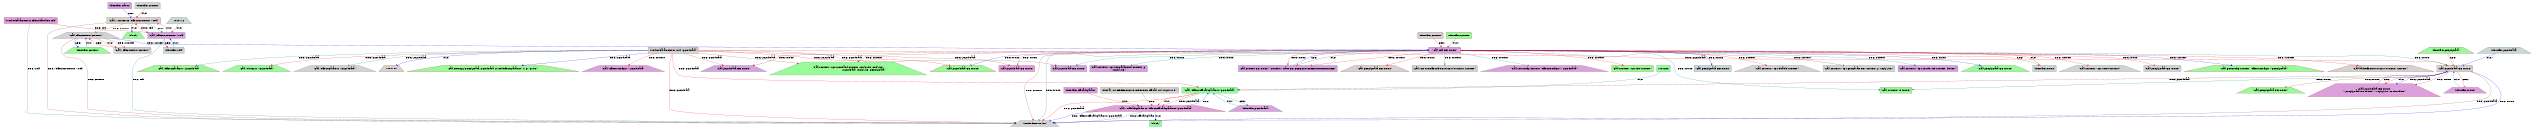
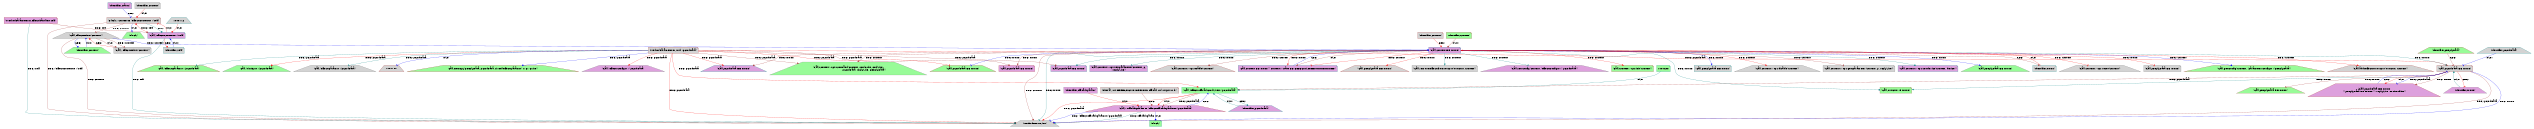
  digraph {
    node [color=brown fillcolor=lightgrey shape=note style=filled]
    edge [arrowhead=normal color=red]
-   n1 [color=teal fillcolor=palegreen label="(Call,(effect_offload_param_t*)pCmdData)"]
+   n1 [color=teal fillcolor=palegreen label="(Call,(effect_offload_cmdSize_t*)pCmdData)"]
    n2 [fillcolor=plum label="(Call,* offload_param = (effect_offload_param_t*)pCmdData)" shape=trapezium]
    n3 [color=teal fillcolor=plum label="(Identifier,pCmdData)" shape=trapezium]
    n4 [color=gray40 label="(MethodReturn,int)" shape=trapezium]
    n5 [color=teal fillcolor=palegreen label="(Block,)"]
    n6 [label="(Call,pCmdData == NULL)"]
    n7 [fillcolor=palegreen label="(Call,out_ctxt != NULL)"]
    n8 [fillcolor=plum label="(Call,pCmdData == NULL\n || pReplyData == NULL || *replySize != sizeof(int))" shape=trapezium]
    n9 [color=gray40 fillcolor=plum label="(Identifier,NULL)" shape=trapezium]
    n10 [fillcolor=palegreen label="(Call,pReplyData == NULL)" shape=trapezium]
    n11 [label="(MethodParameterIn,void *pCmdData)"]
    n12 [color=gray40 fillcolor=palegreen label="(Call,context->ops.command(context, cmdCode, cmdSize,\n                                          pCmdData, replySize, pReplyData))" shape=trapezium]
    n13 [fillcolor=palegreen label="(Call,memcpy(pReplyData, pCmdData, sizeof(effect_param_t) + q->psize))" shape=trapezium]
    n14 [fillcolor=palegreen label="(Call,pCmdData == NULL)" shape=trapezium]
    n15 [fillcolor=plum label="(Call,pCmdData == NULL)"]
    n16 [color=teal fillcolor=plum label="(Call,pCmdData == NULL)"]
    n17 [color=gray40 fillcolor=plum label="(Call,(effect_config_t *) pCmdData)" shape=trapezium]
    n18 [fillcolor=palegreen label="(Call,(effect_param_t *)pCmdData)" shape=trapezium]
    n19 [color=teal fillcolor=plum label="(Call,pCmdData == NULL)" shape=trapezium]
    n20 [color=gray40 fillcolor=palegreen label="(Call,(uint32_t *)pCmdData)" shape=trapezium]
    n21 [color=gray40 label="(Call,(effect_param_t *)pCmdData)" shape=trapezium]
    1000100 [shape=trapezium]
-   n23 [color=teal fillcolor=plum label="(Call,self == NULL)"]
+   n23 [color=teal fillcolor=plum label="(Call,context == NULL)"]
    n24 [color=teal label="(Call,pReplyData == NULL)"]
    n25 [color=gray40 label="(Call,context->ops.disable(context))" shape=trapezium]
    n26 [color=gray40 label="(Call,context->ops.get_parameter(context, p, replySize))"]
    n27 [color=teal fillcolor=plum label="(Call,context->ops.set_device(context, device))"]
    n28 [color=gray40 fillcolor=palegreen label="(Call,pReplyData == NULL)" shape=trapezium]
    n29 [color=teal label="(Identifier,NULL)"]
    n30 [color=gray40 label="(Call,context->ops.reset(context))" shape=trapezium]
    n31 [color=gray40 label="(Call,pReplyData == NULL)"]
-   n32 [fillcolor=palegreen label="(Call,get_config(context, (effect_config_t *)pReplyData))" shape=trapezium]
+   n32 [fillcolor=palegreen label="(Call,get_config(context, (parameter_config_t *)pReplyData))" shape=trapezium]
    n33 [label="(Call,add_effect_to_output(out_ctxt, context))" shape=trapezium]
    n34 [color=teal fillcolor=plum label="(Call,context->ops.set_parameter(context, p,\n *replySize))"]
+   n35 [label="(Call,context->ops.enable(context))" shape=trapezium]
    n36 [color=teal fillcolor=plum label="(Call,context == NULL || context->state == EFFECT_STATE_UNINITIALIZED)"]
    n37 [label="(Call,pReplyData == NULL)" shape=trapezium]
    n38 [color=gray40 label="(Call,remove_effect_from_output(out_ctxt, context))"]
    n39 [color=gray40 fillcolor=plum label="(Call,set_config(context, (effect_config_t *) pCmdData))" shape=trapezium]
    n40 [fillcolor=palegreen label="(Call,context->ops.init(context))"]
    n41 [color=gray40 label="(Call,effect_exists(context))" shape=trapezium]
    n42 [color=gray40 label="(Call,!effect_exists(context))"]
    n43 [color=gray40 fillcolor=palegreen label="(Identifier,context)" shape=trapezium]
-   n44 [label="(Call,* context = (effect_context_t *)self)"]
+   n44 [label="(Block,* context = (effect_context_t *)self)"]
    n45 [color=teal fillcolor=plum label="(Call,(effect_context_t *)self)"]
    n46 [color=gray40 fillcolor=palegreen label="(Block,)" shape=trapezium]
    n47 [color=teal label="(Identifier,self)"]
    n48 [fillcolor=plum label="(MethodParameterIn,effect_handle_t self)"]
    n49 [color=teal fillcolor=plum label="(Identifier,status)"]
    n50 [color=gray40 label="(Identifier,context)"]
    n51 [fillcolor=palegreen label="(Identifier,pReplyData)" shape=trapezium]
    n52 [fillcolor=palegreen label="(Identifier,context)"]
    n53 [color=gray40 fillcolor=plum label="(Identifier,offload_param)"]
    n54 [label="(Identifier,context)"]
    n55 [label="(Literal,\"%s EFFECT_CMD_OFFLOAD offload %d output %d\")"]
    n56 [color=teal label="(Identifier,pCmdData)" shape=trapezium]
    1000608 [color=teal fillcolor=palegreen]
    1000112 [color=teal shape=trapezium]
    n1 -> n2 [label="AST: "]
    n1 -> n2 [arrowhead=tee color=brown label="DDG: pCmdData"]
    n1 -> n3 [arrowhead=dot color=teal label="CFG: "]
    n1 -> n4 [label="DDG: pCmdData"]
    n2 -> n1 [arrowhead=tee color=blue label="CFG: "]
    n2 -> n4 [arrowhead=tee color=blue label="DDG: (effect_offload_param_t*)pCmdData"]
    n2 -> n4 [color=teal label="DDG: offload_param"]
    n2 -> n5 [arrowhead=dot color=blue label="AST: "]
    n3 -> n1 [color=teal label="AST: "]
    n6 -> n1 [color=brown label="DDG: pCmdData"]
    n6 -> n4 [arrowhead=tee color=brown label="DDG: pCmdData"]
    n6 -> n4 [color=blue label="DDG: NULL"]
    n6 -> n7 [color=teal label="DDG: NULL"]
    n6 -> n8 [label="AST: "]
    n6 -> n8 [arrowhead=tee color=blue label="DDG: pCmdData"]
    n6 -> n8 [color=brown label="DDG: NULL"]
    n6 -> n9 [arrowhead=tee label="CFG: "]
    n6 -> n10 [arrowhead=tee color=brown label="DDG: NULL"]
    n8 -> n6 [arrowhead=tee color=blue label="CFG: "]
    n9 -> n6 [arrowhead=dot color=teal label="AST: "]
    n11 -> n1 [label="DDG: pCmdData"]
    n11 -> n4 [arrowhead=dot label="DDG: pCmdData"]
    n11 -> n6 [label="DDG: pCmdData"]
    n11 -> n12 [color=brown label="DDG: pCmdData"]
    n11 -> n13 [arrowhead=dot color=blue label="DDG: pCmdData"]
    n11 -> n14 [arrowhead=tee label="DDG: pCmdData"]
    n11 -> n15 [arrowhead=dot color=brown label="DDG: pCmdData"]
    n11 -> n16 [arrowhead=dot color=brown label="DDG: pCmdData"]
-   n11 -> n17 [label="DDG: context"]
+   n11 -> n17 [label="DDG: pCmdData"]
    n11 -> n18 [arrowhead=tee color=teal label="DDG: pCmdData"]
    n11 -> n19 [label="DDG: pCmdData"]
    n11 -> n20 [arrowhead=dot label="DDG: pCmdData"]
    n11 -> n21 [arrowhead=tee color=teal label="DDG: pCmdData"]
    n11 -> 1000100 [arrowhead=tee color=blue label="AST: "]
    n23 -> n4 [arrowhead=dot color=brown label="DDG: context"]
    n23 -> n4 [arrowhead=tee color=teal label="DDG: NULL"]
    n23 -> n6 [color=teal label="DDG: NULL"]
    n23 -> n7 [arrowhead=dot color=teal label="DDG: NULL"]
    n23 -> n12 [color=brown label="DDG: context"]
    n23 -> n14 [arrowhead=tee color=blue label="DDG: NULL"]
    n23 -> n15 [color=brown label="DDG: NULL"]
    n23 -> n16 [arrowhead=dot color=teal label="DDG: NULL"]
    n23 -> n19 [arrowhead=dot color=brown label="DDG: NULL"]
    n23 -> n24 [color=blue label="DDG: NULL"]
    n23 -> n25 [label="DDG: context"]
    n23 -> n26 [arrowhead=tee color=brown label="DDG: context"]
    n23 -> n27 [arrowhead=dot color=teal label="DDG: context"]
    n23 -> n28 [color=blue label="DDG: NULL"]
    n23 -> n29 [arrowhead=dot color=brown label="CFG: "]
    n23 -> n30 [arrowhead=tee label="DDG: context"]
    n23 -> n31 [arrowhead=tee label="DDG: NULL"]
    n23 -> n32 [arrowhead=dot color=blue label="DDG: context"]
    n23 -> n33 [label="DDG: context"]
    n23 -> n34 [arrowhead=tee color=teal label="DDG: NULL"]
+   n23 -> n35 [arrowhead=dot color=brown label="DDG: context"]
    n23 -> n36 [color=brown label="AST: "]
    n23 -> n36 [arrowhead=tee label="DDG: context"]
    n23 -> n36 [label="DDG: NULL"]
    n23 -> n37 [label="DDG: NULL"]
    n23 -> n38 [color=teal label="DDG: context"]
    n23 -> n39 [arrowhead=tee color=teal label="DDG: context"]
    n23 -> n40 [label="DDG: context"]
    n29 -> n23 [label="AST: "]
    n36 -> n23 [arrowhead=tee color=blue label="CFG: "]
    n41 -> n4 [arrowhead=tee color=brown label="DDG: context"]
    n41 -> n23 [color=blue label="DDG: context"]
    n41 -> n42 [color=brown label="AST: "]
    n41 -> n42 [arrowhead=tee color=brown label="DDG: context"]
    n41 -> n43 [arrowhead=dot color=blue label="CFG: "]
    n42 -> n41 [arrowhead=dot label="CFG: "]
    n43 -> n41 [arrowhead=tee color=blue label="AST: "]
    n44 -> n4 [arrowhead=dot color=brown label="DDG: (effect_context_t *)self"]
    n44 -> n41 [arrowhead=tee color=brown label="DDG: context"]
    n44 -> n45 [arrowhead=dot color=teal label="CFG: "]
    n44 -> n46 [color=blue label="AST: "]
    n45 -> n4 [color=teal label="DDG: self"]
    n45 -> n44 [arrowhead=tee label="AST: "]
    n45 -> n44 [arrowhead=dot label="DDG: self"]
    n45 -> n47 [arrowhead=dot label="CFG: "]
    n47 -> n45 [color=blue label="AST: "]
    n48 -> n4 [arrowhead=tee color=teal label="DDG: self"]
    n48 -> n45 [arrowhead=dot color=brown label="DDG: self"]
    n49 -> n44 [arrowhead=tee color=blue label="CFG: "]
    n50 -> n44 [arrowhead=dot label="AST: "]
    n51 -> n6 [arrowhead=tee color=brown label="CFG: "]
    n52 -> n23 [arrowhead=dot color=brown label="AST: "]
    n53 -> n2 [arrowhead=dot label="AST: "]
    n54 -> n23 [label="CFG: "]
    n55 -> n2 [arrowhead=dot color=brown label="CFG: "]
    n56 -> n6 [arrowhead=tee color=blue label="AST: "]
    1000608 -> n1 [color=teal label="AST: "]
    1000112 -> n45 [arrowhead=dot label="AST: "]
  }
